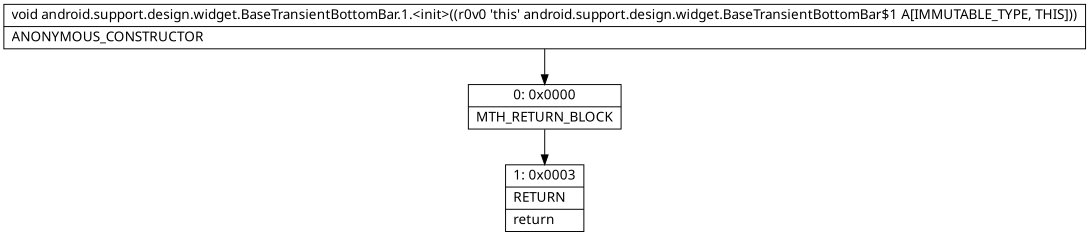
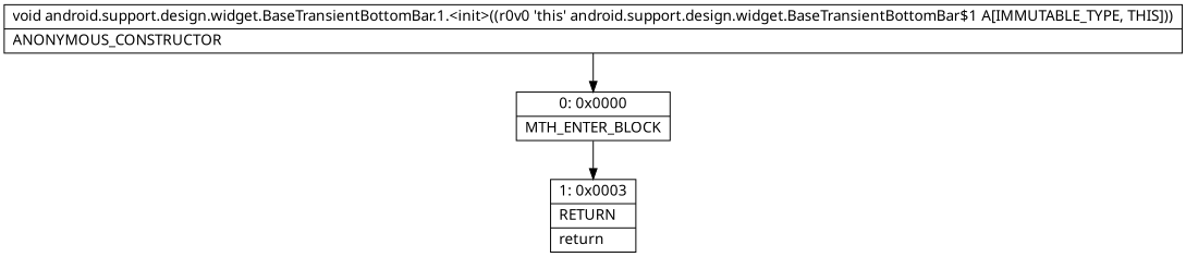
  digraph {
    fontname="Noto Sans"
    node [shape=record fontname="Noto Sans"]
    edge [fontname="Noto Sans"]
-   n1 [label="{0\:\ 0x0000|MTH_RETURN_BLOCK\l}"]
+   n1 [label="{0\:\ 0x0000|MTH_ENTER_BLOCK\l}"]
    n2 [label="{1\:\ 0x0003|RETURN\l|return\l}"]
    n3 [label="{void android.support.design.widget.BaseTransientBottomBar.1.\<init\>((r0v0 'this' android.support.design.widget.BaseTransientBottomBar$1 A[IMMUTABLE_TYPE, THIS]))  | ANONYMOUS_CONSTRUCTOR\l}"]
    n1 -> n2
    n3 -> n1
  }
